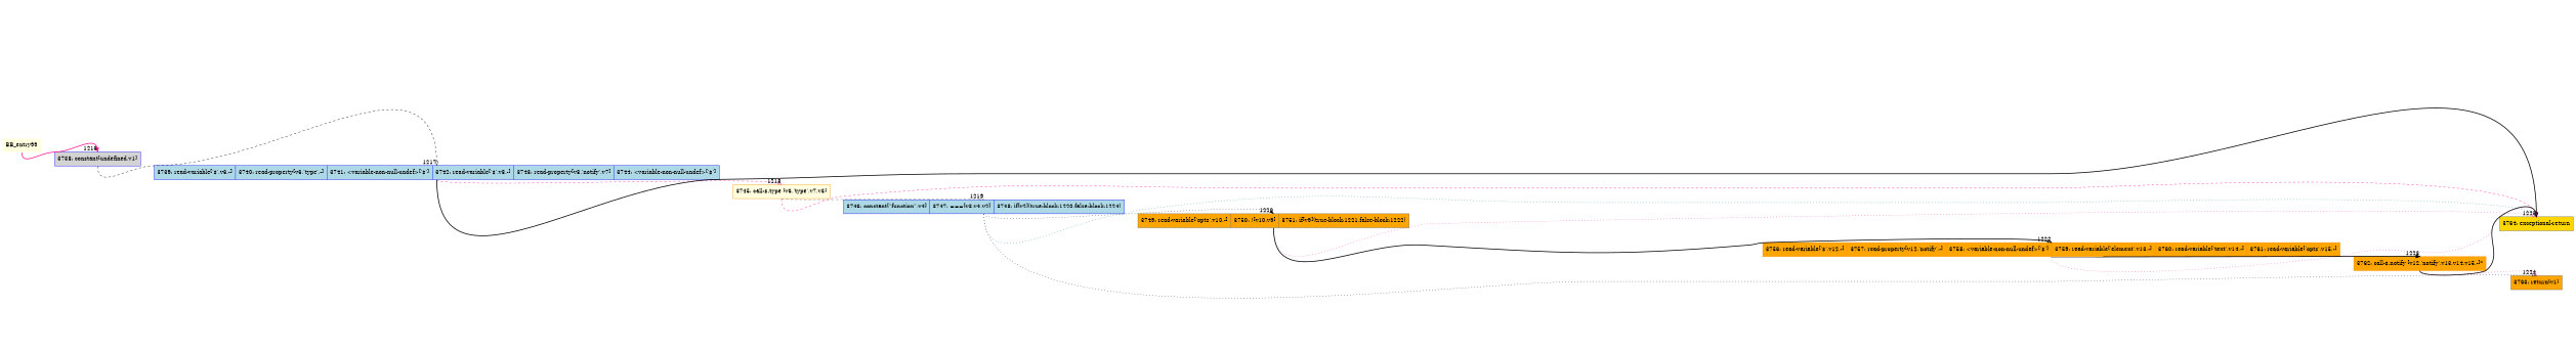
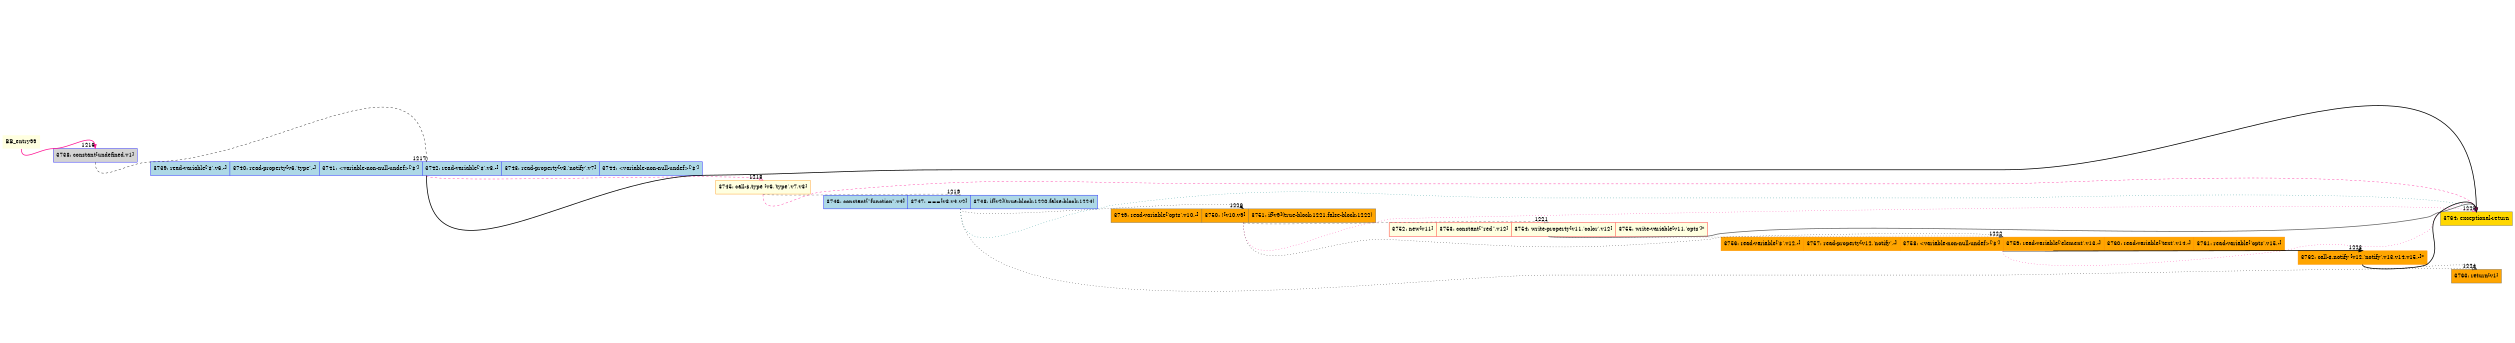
  digraph {
    rankdir=LR
    node [color=gray40 fillcolor=orange shape=record style=filled]
    edge [arrowhead=normal color=black headport=n style=dotted tailport=s]
    n1 [fillcolor=lightyellow label=BB_entry99 shape=none]
    n2 [color=blue fillcolor=lightgrey label="{3738: constant[undefined,v1]}"]
    n3 [color=blue fillcolor=lightblue label="{3739: read-variable['$',v6,-]|3740: read-property[v6,'type',-]|3741: \<variable-non-null-undef\>['$']|3742: read-variable['$',v8,-]|3743: read-property[v8,'notify',v7]|3744: \<variable-non-null-undef\>['$']}"]
    n4 [color=darkorange fillcolor=lightyellow label="{3745: call-$.type [v6,'type',v7,v3]}"]
    n5 [fillcolor=gold label="{3764: exceptional-return}"]
    n6 [color=blue fillcolor=lightblue label="{3746: constant[\"function\",v4]|3747: ===[v3,v4,v2]|3748: if[v2](true-block:1220,false-block:1224)}"]
    n7 [label="{3749: read-variable['opts',v10,-]|3750: ![v10,v9]|3751: if[v9](true-block:1221,false-block:1222)}"]
    n8 [label="{3763: return[v1]}"]
+   n9 [color=red fillcolor=lightyellow label="{3752: new[v11]|3753: constant[\"red\",v12]|3754: write-property[v11,'color',v12]|3755: write-variable[v11,'opts']*}"]
    n10 [color=darkorange label="{3756: read-variable['$',v12,-]|3757: read-property[v12,'notify',-]|3758: \<variable-non-null-undef\>['$']|3759: read-variable['element',v13,-]|3760: read-variable['text',v14,-]|3761: read-variable['opts',v15,-]}"]
    n11 [color=darkorange label="{3762: call-$.notify [v12,'notify',v13,v14,v15,-]*}"]
    n1 -> n2 [color=deeppink headlabel="    1216" style=bold]
    n2 -> n3 [arrowhead=onormal headlabel="      1217" style=dashed]
    n3 -> n4 [arrowhead=onormal color=deeppink headlabel="      1218" style=dashed]
    n3 -> n5 [headlabel="      1225" style=bold]
    n4 -> n5 [color=deeppink style=dashed]
    n4 -> n6 [arrowhead=onormal color=gray40 headlabel="      1219" style=dashed]
    n6 -> n5 [color=teal]
    n6 -> n7 [headlabel="      1220"]
    n6 -> n8 [arrowhead=onormal headlabel="      1224"]
    n7 -> n5 [arrowhead=onormal color=deeppink]
-   n7 -> n10 [arrowhead=onormal headlabel="      1222" style=bold]
+   n7 -> n9 [arrowhead=onormal color=gray40 headlabel="      1221" style=dashed]
+   n7 -> n10 [arrowhead=onormal headlabel="      1222"]
+   n9 -> n5 [color=gray40 style=bold]
+   n9 -> n10 [color=gray40]
    n10 -> n5 [color=deeppink]
    n10 -> n11 [headlabel="      1223" style=bold]
    n11 -> n5 [arrowhead=onormal style=bold]
-   n11 -> n8 [arrowhead=onormal color=deeppink]
+   n11 -> n8 [arrowhead=onormal]
  }
